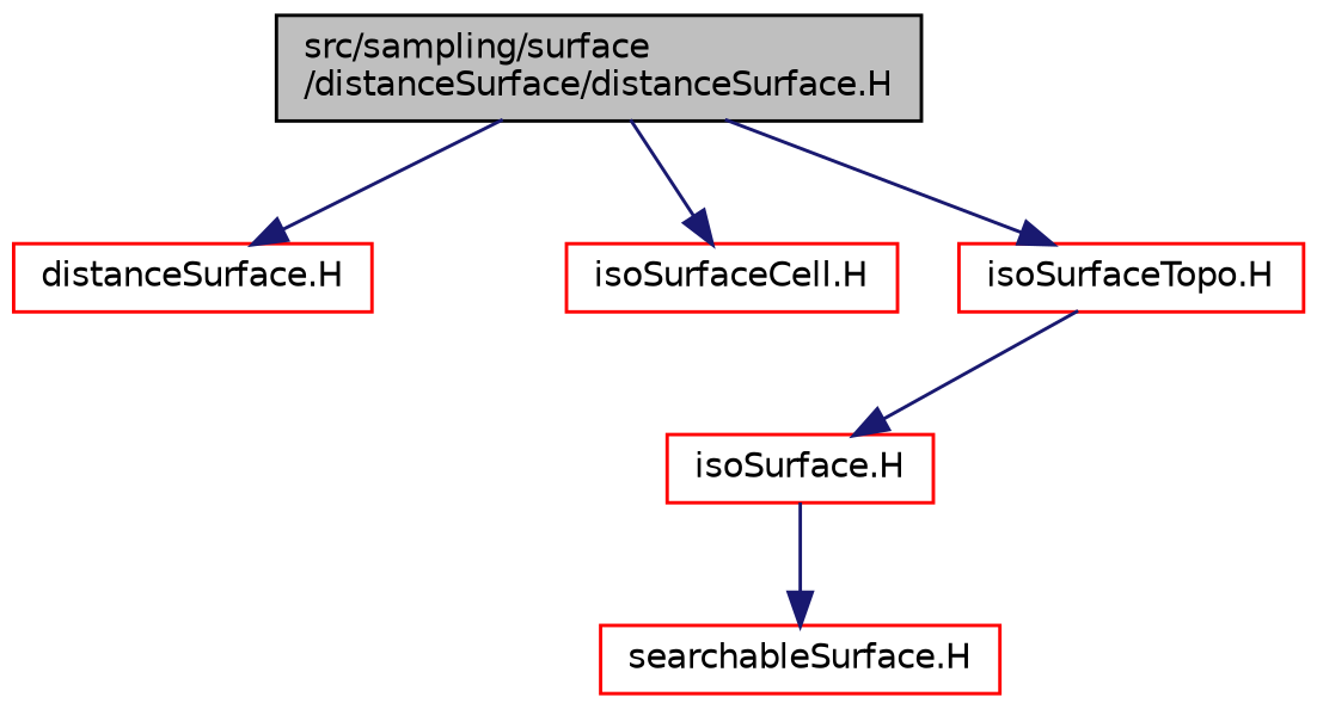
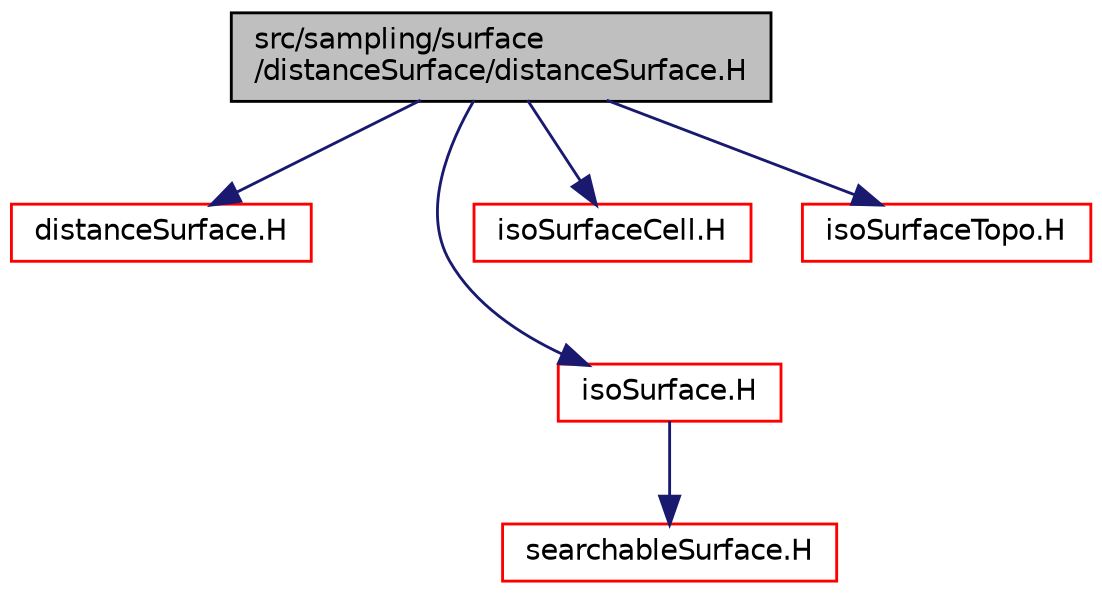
  digraph {
    node [color=red fontname=Helvetica fontsize=10 shape=record]
    edge [color=midnightblue fontname=Helvetica fontsize=10 labelfontname=Helvetica labelfontsize=10 style=solid]
    n1 [color=black fillcolor=grey75 fontcolor=black height=0.2 label="src/sampling/surface\l/distanceSurface/distanceSurface.H" style=filled width=0.4]
    n2 [height=0.2 label="distanceSurface.H" width=0.4]
    n3 [height=0.2 label="isoSurface.H" width=0.4]
    n4 [height=0.2 label="isoSurfaceCell.H" width=0.4]
    n5 [height=0.2 label="isoSurfaceTopo.H" width=0.4]
    n6 [height=0.2 label="searchableSurface.H" width=0.4]
    n1 -> n2
-   n5 -> n3
+   n1 -> n3
    n1 -> n4
    n1 -> n5
    n3 -> n6
  }
